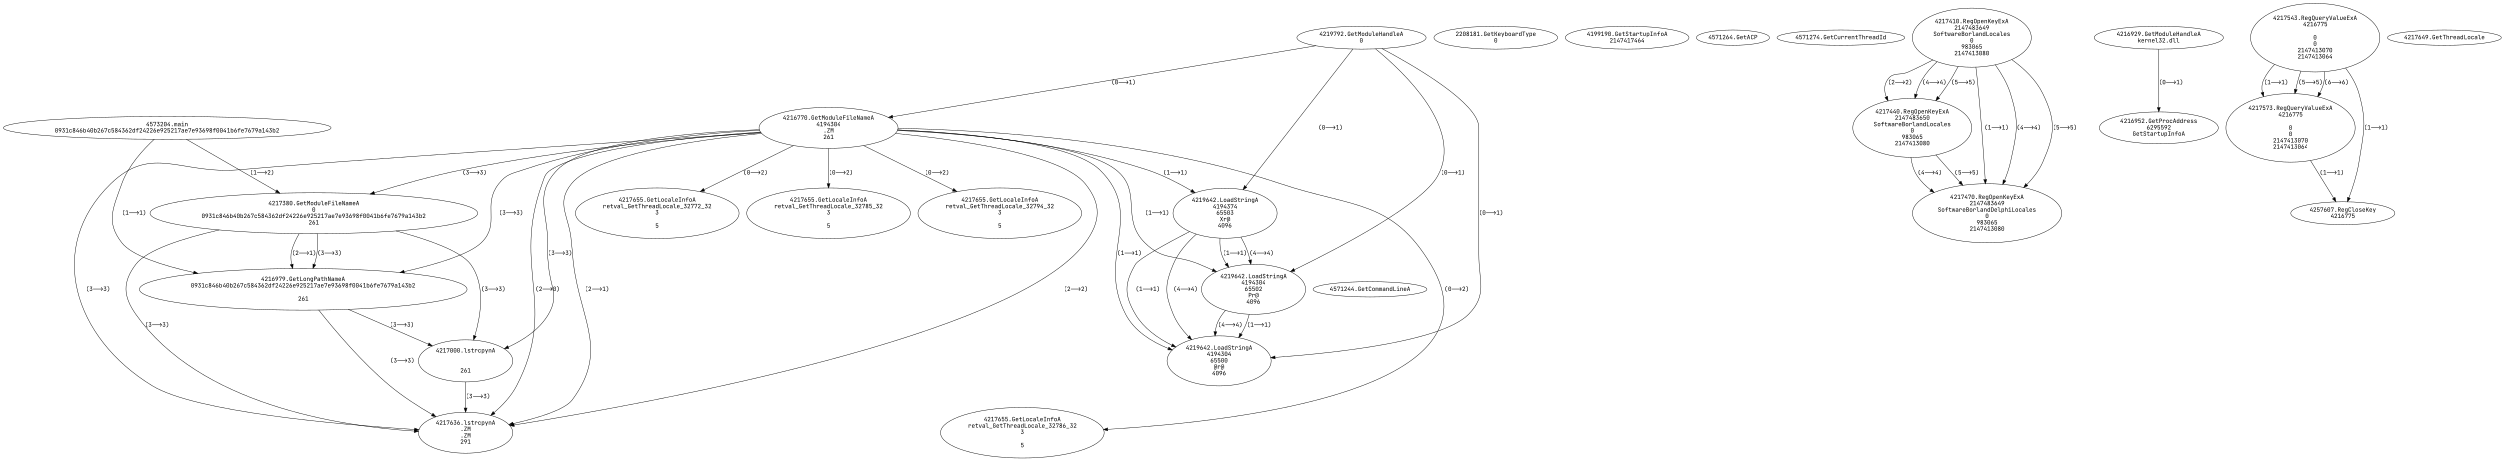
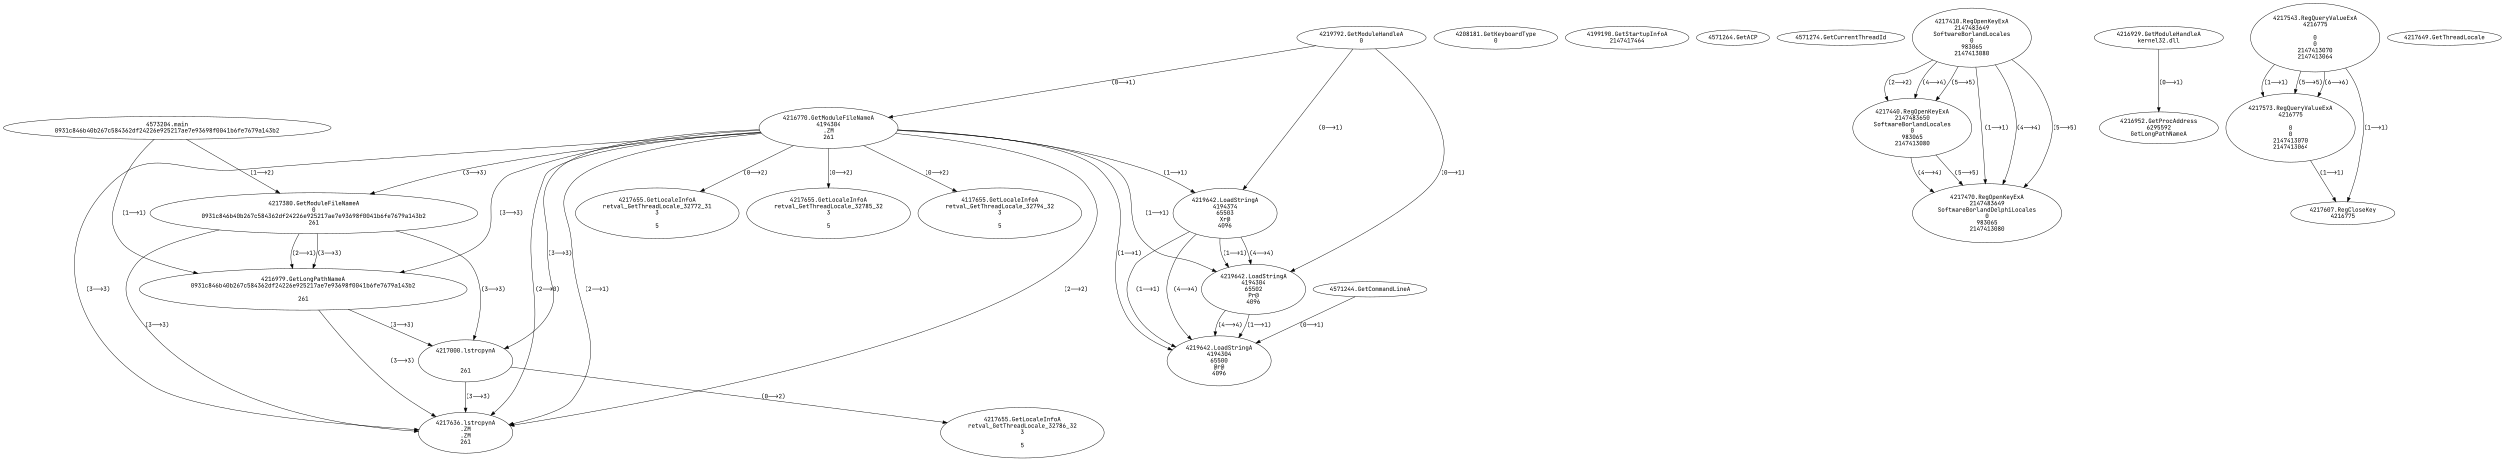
  digraph {
    fontname="JetBrains Mono"
    node [fontname="JetBrains Mono"]
    edge [fontname="JetBrains Mono"]
    n1 [label="4573204.main\n0931c846b40b267c584362df24226e925217ae7e93698f0041b6fe7679a143b2"]
    n2 [label="4217380.GetModuleFileNameA\n0\n0931c846b40b267c584362df24226e925217ae7e93698f0041b6fe7679a143b2\n261"]
    n3 [label="4216979.GetLongPathNameA\n0931c846b40b267c584362df24226e925217ae7e93698f0041b6fe7679a143b2\n\n261"]
    n4 [label="4217000.lstrcpynA\n\n\n261"]
-   n5 [label="4217636.lstrcpynA\n.ZM\n.ZM\n291"]
+   n5 [label="4217636.lstrcpynA\n.ZM\n.ZM\n261"]
    n6 [label="4219792.GetModuleHandleA\n0"]
    n7 [label="4216770.GetModuleFileNameA\n4194304\n.ZM\n261"]
    n8 [label="4219642.LoadStringA\n4194374\n65503\nXr@\n4096"]
    n9 [label="4219642.LoadStringA\n4194304\n65502\nPr@\n4096"]
    n10 [label="4219642.LoadStringA\n4194304\n65500\n@r@\n4096"]
    n11 [label="4217655.GetLocaleInfoA\nretval_GetThreadLocale_32786_32\n3\n\n5"]
-   n12 [label="4217655.GetLocaleInfoA\nretval_GetThreadLocale_32772_32\n3\n\n5"]
+   n12 [label="4217655.GetLocaleInfoA\nretval_GetThreadLocale_32772_31\n3\n\n5"]
    n13 [label="4217655.GetLocaleInfoA\nretval_GetThreadLocale_32785_32\n3\n\n5"]
-   n14 [label="4217655.GetLocaleInfoA\nretval_GetThreadLocale_32794_32\n3\n\n5"]
-   n15 [label="2208181.GetKeyboardType\n0"]
+   n14 [label="4117655.GetLocaleInfoA\nretval_GetThreadLocale_32794_32\n3\n\n5"]
+   n15 [label="4208181.GetKeyboardType\n0"]
    n16 [label="4571244.GetCommandLineA\n"]
    n17 [label="4199190.GetStartupInfoA\n2147417464"]
    n18 [label="4571264.GetACP\n"]
    n19 [label="4571274.GetCurrentThreadId\n"]
    n20 [label="4217410.RegOpenKeyExA\n2147483649\nSoftware\Borland\Locales\n0\n983065\n2147413080"]
    n21 [label="4217440.RegOpenKeyExA\n2147483650\nSoftware\Borland\Locales\n0\n983065\n2147413080"]
    n22 [label="4217470.RegOpenKeyExA\n2147483649\nSoftware\Borland\Delphi\Locales\n0\n983065\n2147413080"]
    n23 [label="4216929.GetModuleHandleA\nkernel32.dll"]
-   n24 [label="4216952.GetProcAddress\n6295592\nGetStartupInfoA"]
+   n24 [label="4216952.GetProcAddress\n6295592\nGetLongPathNameA"]
    n25 [label="4217543.RegQueryValueExA\n4216775\n\n0\n0\n2147413070\n2147413064"]
    n26 [label="4217573.RegQueryValueExA\n4216775\n\n0\n0\n2147413070\n2147413064"]
-   n27 [label="4257607.RegCloseKey\n4216775"]
+   n27 [label="4217607.RegCloseKey\n4216775"]
    n28 [label="4217649.GetThreadLocale\n"]
    n1 -> n2 [label="(1-->2)"]
    n1 -> n3 [label="(1-->1)"]
    n2 -> n3 [label="(2-->1)"]
    n2 -> n3 [label="(3-->3)"]
    n2 -> n4 [label="(3-->3)"]
    n2 -> n5 [label="(3-->3)"]
    n3 -> n4 [label="(3-->3)"]
    n3 -> n5 [label="(3-->3)"]
    n4 -> n5 [label="(3-->3)"]
    n6 -> n7 [label="(0-->1)"]
    n6 -> n8 [label="(0-->1)"]
    n6 -> n9 [label="(0-->1)"]
-   n6 -> n10 [label="(0-->1)"]
+   n16 -> n10 [label="(0-->1)"]
    n7 -> n2 [label="(3-->3)"]
    n7 -> n3 [label="(3-->3)"]
    n7 -> n4 [label="(3-->3)"]
    n7 -> n5 [label="(2-->1)"]
    n7 -> n5 [label="(2-->2)"]
    n7 -> n5 [label="(3-->3)"]
    n7 -> n5 [label="(2-->0)"]
    n7 -> n8 [label="(1-->1)"]
    n7 -> n9 [label="(1-->1)"]
    n7 -> n10 [label="(1-->1)"]
-   n7 -> n11 [label="(0-->2)"]
+   n4 -> n11 [label="(0-->2)"]
    n7 -> n12 [label="(0-->2)"]
    n7 -> n13 [label="(0-->2)"]
    n7 -> n14 [label="(0-->2)"]
    n8 -> n9 [label="(1-->1)"]
    n8 -> n9 [label="(4-->4)"]
    n8 -> n10 [label="(1-->1)"]
    n8 -> n10 [label="(4-->4)"]
    n9 -> n10 [label="(1-->1)"]
    n9 -> n10 [label="(4-->4)"]
    n20 -> n21 [label="(2-->2)"]
    n20 -> n21 [label="(4-->4)"]
    n20 -> n21 [label="(5-->5)"]
    n20 -> n22 [label="(1-->1)"]
    n20 -> n22 [label="(4-->4)"]
    n20 -> n22 [label="(5-->5)"]
    n21 -> n22 [label="(4-->4)"]
    n21 -> n22 [label="(5-->5)"]
    n23 -> n24 [label="(0-->1)"]
    n25 -> n26 [label="(1-->1)"]
    n25 -> n26 [label="(5-->5)"]
    n25 -> n26 [label="(6-->6)"]
    n25 -> n27 [label="(1-->1)"]
    n26 -> n27 [label="(1-->1)"]
  }
